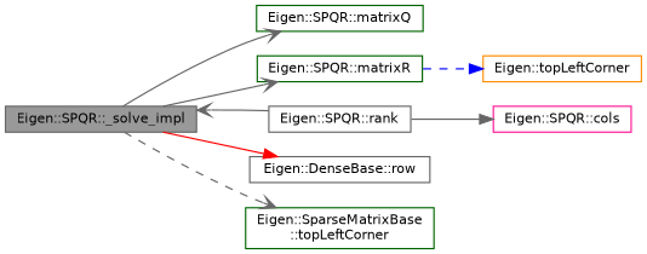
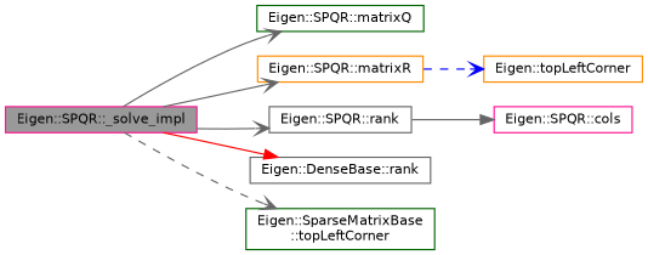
  digraph {
    rankdir=LR
    node [color=deeppink fillcolor=white fontname=Helvetica fontsize=10 shape=box style=filled]
    edge [arrowhead=vee color=gray40 fontname=Helvetica fontsize=10 labelfontname=Helvetica labelfontsize=10 style=solid]
-   n1 [color=gray40 fillcolor=grey60 fontcolor=black height=0.2 label="Eigen::SPQR::_solve_impl" width=0.4]
+   n1 [fillcolor=grey60 fontcolor=black height=0.2 label="Eigen::SPQR::_solve_impl" width=0.4]
    n2 [color=darkgreen height=0.2 label="Eigen::SPQR::matrixQ" width=0.4]
-   n3 [color=darkgreen height=0.2 label="Eigen::SPQR::matrixR" width=0.4]
+   n3 [color=darkorange height=0.2 label="Eigen::SPQR::matrixR" width=0.4]
    n4 [color=gray40 height=0.2 label="Eigen::SPQR::rank" width=0.4]
-   n5 [color=gray40 height=0.2 label="Eigen::DenseBase::row" width=0.4]
+   n5 [color=gray40 height=0.2 label="Eigen::DenseBase::rank" width=0.4]
    n6 [color=darkgreen height=0.2 label="Eigen::SparseMatrixBase\l::topLeftCorner" width=0.4]
    n7 [height=0.2 label="Eigen::SPQR::cols" width=0.4]
    n8 [color=darkorange height=0.2 label="Eigen::topLeftCorner" width=0.4]
    n1 -> n2
    n1 -> n3
-   n4 -> n1
+   n1 -> n4
    n1 -> n5 [arrowhead=normal color=red]
    n1 -> n6 [style=dashed]
-   n3 -> n8 [arrowhead=normal color=blue style=dashed]
+   n3 -> n8 [color=blue style=dashed]
    n4 -> n7 [arrowhead=normal]
  }
